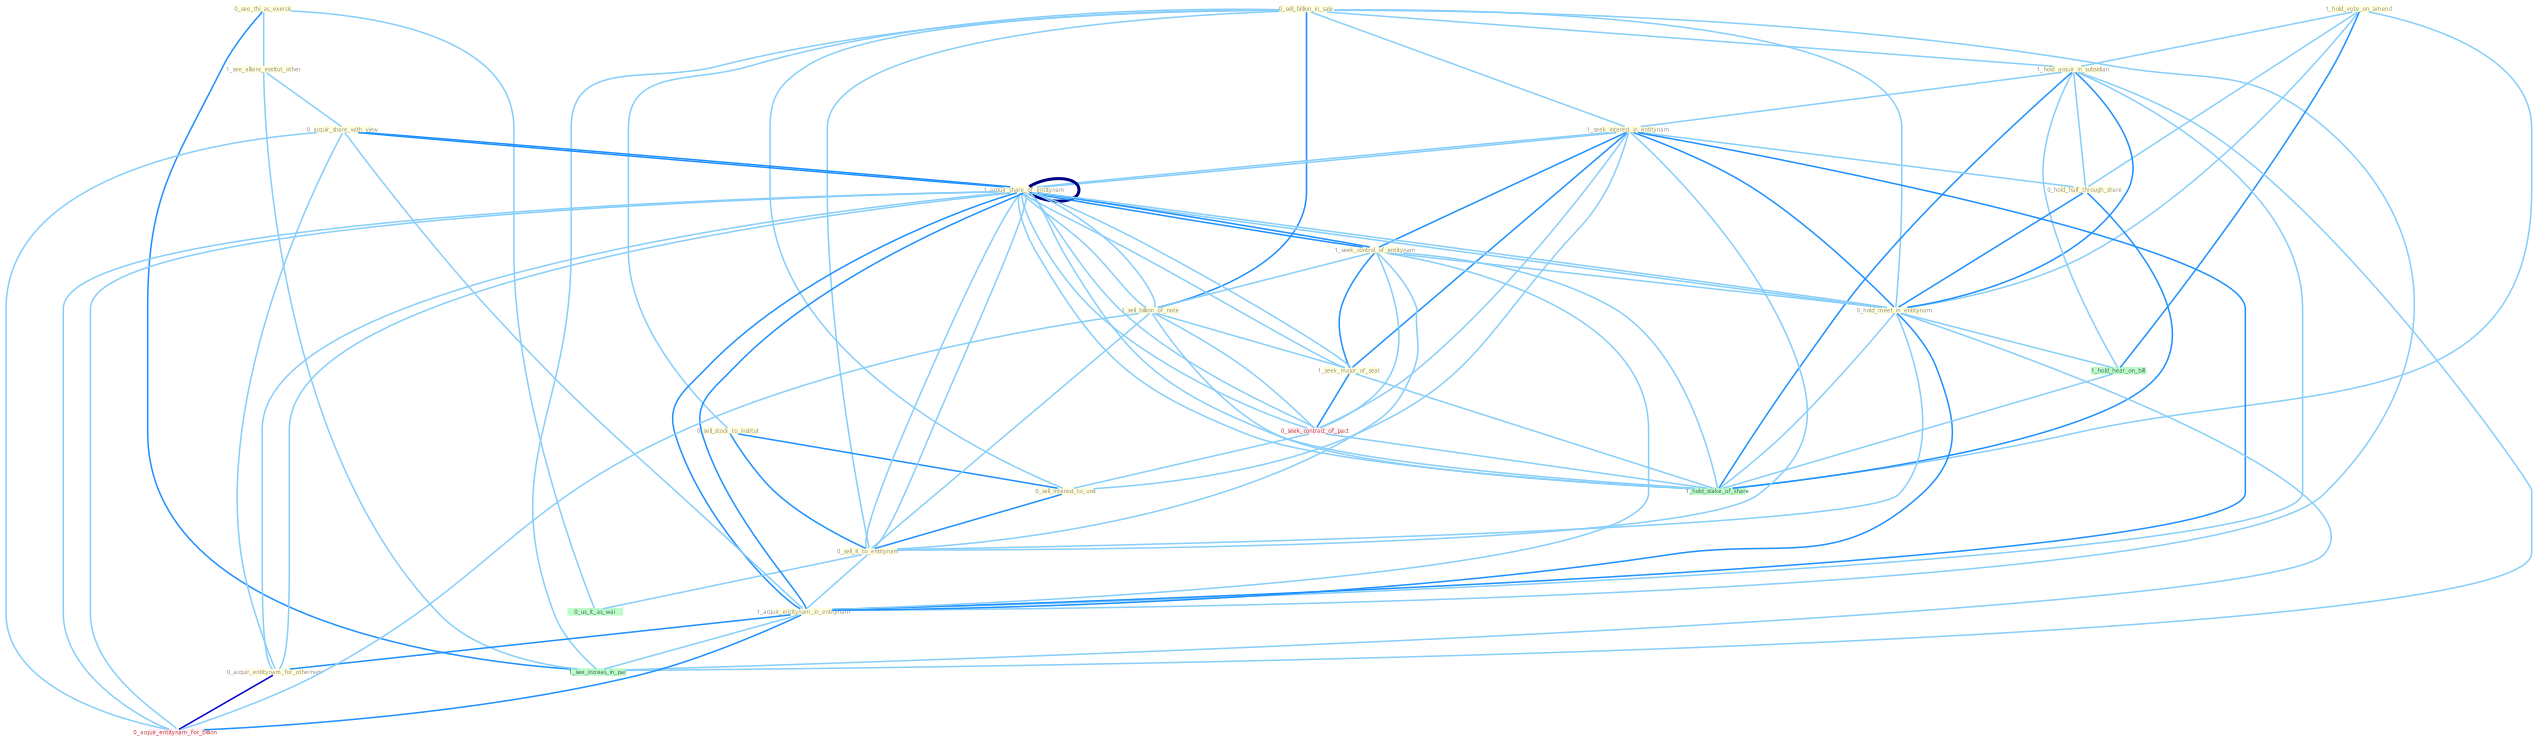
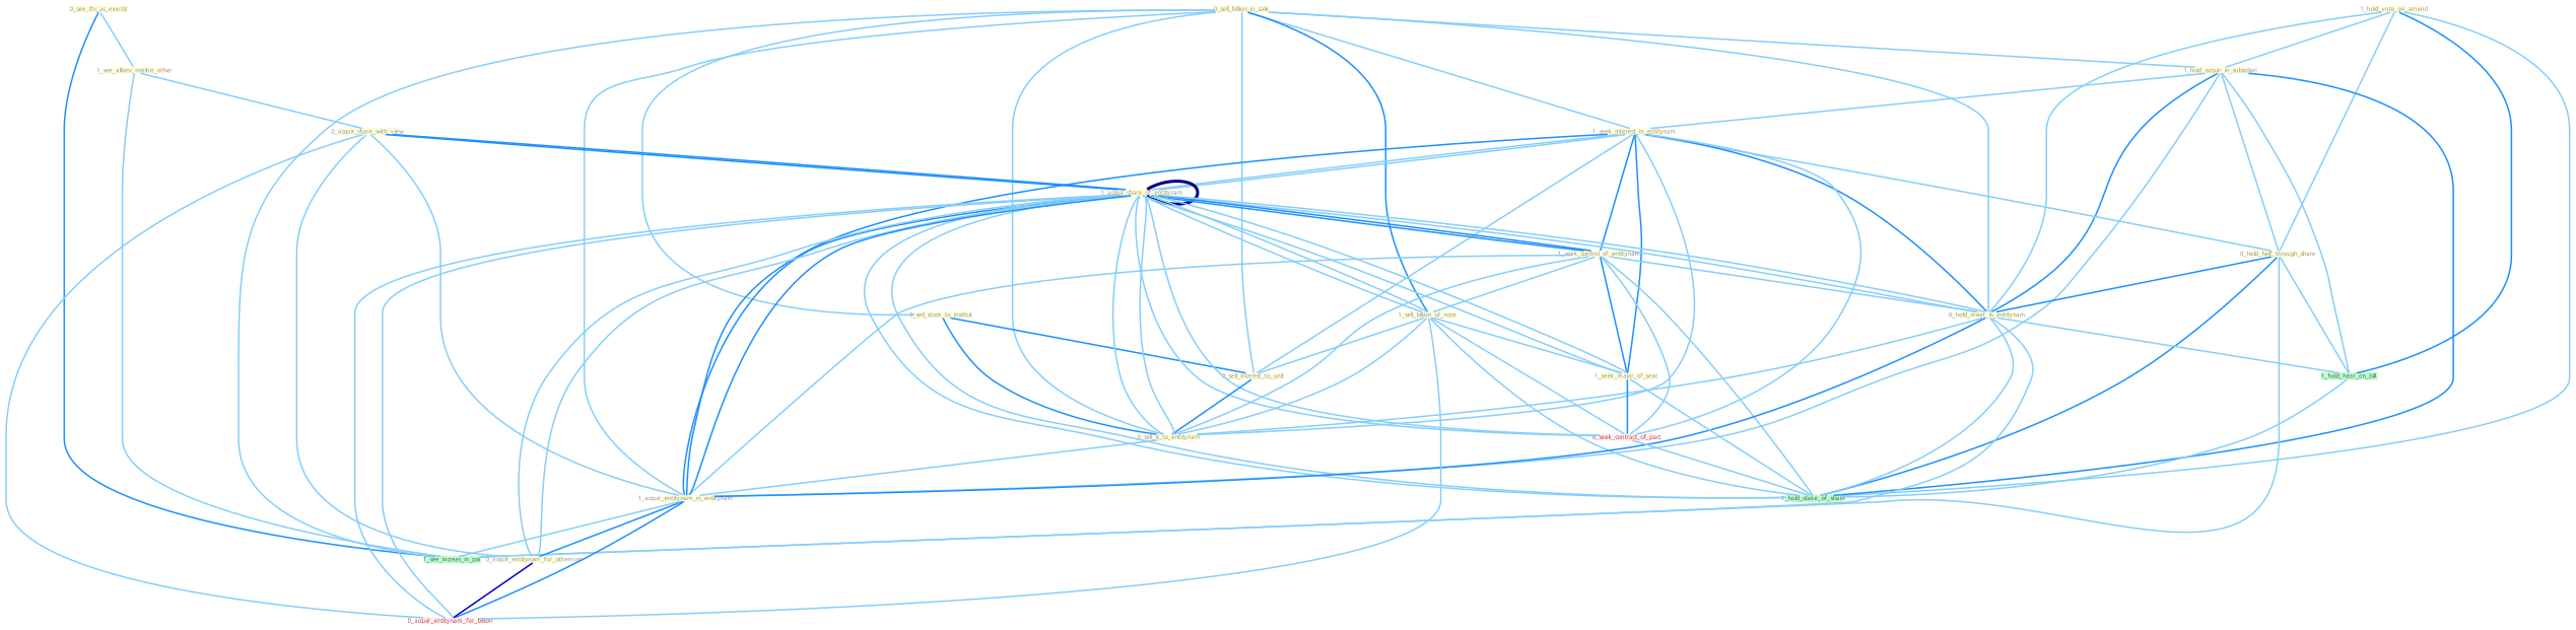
  graph {
    fontname=Ubuntu
    node [color="#ffffe0" fixedsize=true fontcolor="#8b7d6b" fontname=Ubuntu fontsize=4 shape=polygon style=filled]
    edge [color="#87cefa" fontname=Ubuntu w=1]
    "0_see_thi_as_exercis " [height=.06 width=.5]
    "0_sell_billion_in_sale " [height=.06 width=.5]
    "1_hold_vote_on_amend " [height=.06 width=.5]
    "0_sell_stock_to_institut " [height=.06 width=.5]
    n5 [height=.06 label="1_hold_acquir_in_subsidiari" width=.5]
    n6 [height=.06 label="1_see_allianc_institut_other" width=.5]
    "0_hold_half_through_share " [height=.06 width=.5]
    "1_seek_interest_in_entitynam " [height=.06 width=.5]
    "1_acquir_share_of_entitynam " [height=.06 width=.5]
    "1_seek_control_of_entitynam " [height=.06 width=.5]
    "1_sell_billion_of_note " [height=.06 width=.5]
    "0_hold_meet_in_entitynam " [height=.06 width=.5]
    "0_sell_interest_to_unit " [height=.06 width=.5]
    "0_sell_it_to_entitynam " [height=.06 width=.5]
    "1_acquir_entitynam_in_entitynam " [height=.06 width=.5]
    "1_seek_major_of_seat " [height=.06 width=.5]
    "0_acquir_share_with_view " [height=.06 width=.5]
    "0_acquir_entitynam_for_othernum " [height=.06 width=.5]
    "0_seek_contract_of_pact " [color="#fff0f5" fontcolor="#b22222" height=.06 width=.5]
    "0_acquir_entitynam_for_billion " [color="#fff0f5" fontcolor="#b22222" height=.06 width=.5]
-   "0_us_it_as_wai " [color="#BDFCC9" fontcolor="#2f4f4f" height=.06 width=.5]
    "1_see_increas_in_pai " [color="#BDFCC9" fontcolor="#2f4f4f" height=.06 width=.5]
    "1_hold_hear_on_bill " [color="#BDFCC9" fontcolor="#2f4f4f" height=.06 width=.5]
    "1_hold_stake_of_share " [color="#BDFCC9" fontcolor="#2f4f4f" height=.06 width=.5]
    subgraph sub_1 {
      "0_see_thi_as_exercis "
      "0_sell_billion_in_sale "
      "1_hold_vote_on_amend "
      "0_sell_stock_to_institut "
      n5
      n6
      "0_hold_half_through_share "
      "1_seek_interest_in_entitynam "
      "1_acquir_share_of_entitynam "
      "1_seek_control_of_entitynam "
      "1_sell_billion_of_note "
      "0_hold_meet_in_entitynam "
      "0_sell_interest_to_unit "
      "0_sell_it_to_entitynam "
      "1_acquir_entitynam_in_entitynam "
      "1_seek_major_of_seat "
      "0_acquir_share_with_view "
      "0_acquir_entitynam_for_othernum "
    }
    subgraph sub_2 {
      "0_seek_contract_of_pact "
      "0_acquir_entitynam_for_billion "
    }
    "0_see_thi_as_exercis " -- n6
-   "0_see_thi_as_exercis " -- "0_us_it_as_wai "
    "0_see_thi_as_exercis " -- "1_see_increas_in_pai " [color="#1e90ff"]
    "0_sell_billion_in_sale " -- "0_sell_stock_to_institut "
    "0_sell_billion_in_sale " -- n5
    "0_sell_billion_in_sale " -- "1_seek_interest_in_entitynam "
    "0_sell_billion_in_sale " -- "1_sell_billion_of_note " [color="#1e90ff" w=2]
    "0_sell_billion_in_sale " -- "0_hold_meet_in_entitynam "
    "0_sell_billion_in_sale " -- "0_sell_interest_to_unit "
    "0_sell_billion_in_sale " -- "0_sell_it_to_entitynam "
    "0_sell_billion_in_sale " -- "1_acquir_entitynam_in_entitynam "
    "0_sell_billion_in_sale " -- "1_see_increas_in_pai "
    "1_hold_vote_on_amend " -- n5
    "1_hold_vote_on_amend " -- "0_hold_half_through_share "
    "1_hold_vote_on_amend " -- "0_hold_meet_in_entitynam "
    "1_hold_vote_on_amend " -- "1_hold_hear_on_bill " [color="#1e90ff" w=2]
    "1_hold_vote_on_amend " -- "1_hold_stake_of_share "
    "0_sell_stock_to_institut " -- "0_sell_interest_to_unit " [color="#1e90ff" w=2]
    "0_sell_stock_to_institut " -- "0_sell_it_to_entitynam " [color="#1e90ff" w=2]
    n5 -- "0_hold_half_through_share "
    n5 -- "1_seek_interest_in_entitynam "
    n5 -- "0_hold_meet_in_entitynam " [color="#1e90ff" w=2]
    n5 -- "1_acquir_entitynam_in_entitynam "
-   n5 -- "1_see_increas_in_pai "
+   "0_hold_half_through_share " -- "1_see_increas_in_pai "
    n5 -- "1_hold_hear_on_bill "
    n5 -- "1_hold_stake_of_share " [color="#1e90ff" w=2]
    n6 -- "0_acquir_share_with_view "
    n6 -- "1_see_increas_in_pai "
    "0_hold_half_through_share " -- "0_hold_meet_in_entitynam " [color="#1e90ff"]
+   "0_hold_half_through_share " -- "1_hold_hear_on_bill "
    "0_hold_half_through_share " -- "1_hold_stake_of_share " [color="#1e90ff" w=2]
    "1_seek_interest_in_entitynam " -- "0_hold_half_through_share "
    "1_seek_interest_in_entitynam " -- "1_acquir_share_of_entitynam "
    "1_seek_interest_in_entitynam " -- "1_acquir_share_of_entitynam "
    "1_seek_interest_in_entitynam " -- "1_seek_control_of_entitynam " [color="#1e90ff" w=2]
    "1_seek_interest_in_entitynam " -- "0_hold_meet_in_entitynam " [color="#1e90ff" w=2]
    "1_seek_interest_in_entitynam " -- "0_sell_interest_to_unit "
    "1_seek_interest_in_entitynam " -- "0_sell_it_to_entitynam "
    "1_seek_interest_in_entitynam " -- "1_acquir_entitynam_in_entitynam " [color="#1e90ff" w=2]
    "1_seek_interest_in_entitynam " -- "1_seek_major_of_seat " [color="#1e90ff"]
    "1_seek_interest_in_entitynam " -- "0_seek_contract_of_pact "
    "1_acquir_share_of_entitynam " -- "1_acquir_share_of_entitynam " [color="#000080" style=bold w=4]
    "1_acquir_share_of_entitynam " -- "1_seek_control_of_entitynam " [color="#1e90ff" w=2]
    "1_acquir_share_of_entitynam " -- "1_sell_billion_of_note "
    "1_acquir_share_of_entitynam " -- "0_hold_meet_in_entitynam "
    "1_acquir_share_of_entitynam " -- "0_sell_it_to_entitynam "
    "1_acquir_share_of_entitynam " -- "1_acquir_entitynam_in_entitynam " [color="#1e90ff" w=2]
    "1_acquir_share_of_entitynam " -- "1_seek_major_of_seat "
    "1_acquir_share_of_entitynam " -- "0_acquir_share_with_view " [color="#1e90ff" w=2]
    "1_acquir_share_of_entitynam " -- "0_acquir_entitynam_for_othernum "
    "1_acquir_share_of_entitynam " -- "0_acquir_entitynam_for_othernum "
    "1_acquir_share_of_entitynam " -- "0_seek_contract_of_pact "
    "1_acquir_share_of_entitynam " -- "0_seek_contract_of_pact "
    "1_acquir_share_of_entitynam " -- "0_acquir_entitynam_for_billion "
    "1_acquir_share_of_entitynam " -- "0_acquir_entitynam_for_billion "
    "1_acquir_share_of_entitynam " -- "1_hold_stake_of_share "
    "1_acquir_share_of_entitynam " -- "1_hold_stake_of_share "
    "1_seek_control_of_entitynam " -- "1_acquir_share_of_entitynam " [color="#1e90ff" w=2]
    "1_seek_control_of_entitynam " -- "1_sell_billion_of_note "
    "1_seek_control_of_entitynam " -- "0_hold_meet_in_entitynam "
    "1_seek_control_of_entitynam " -- "0_sell_it_to_entitynam "
    "1_seek_control_of_entitynam " -- "1_acquir_entitynam_in_entitynam "
    "1_seek_control_of_entitynam " -- "1_seek_major_of_seat " [color="#1e90ff" w=2]
    "1_seek_control_of_entitynam " -- "0_seek_contract_of_pact " [w=2]
    "1_seek_control_of_entitynam " -- "1_hold_stake_of_share "
    "1_sell_billion_of_note " -- "1_acquir_share_of_entitynam "
-   "0_seek_contract_of_pact " -- "0_sell_interest_to_unit "
+   "1_sell_billion_of_note " -- "0_sell_interest_to_unit "
    "1_sell_billion_of_note " -- "0_sell_it_to_entitynam "
    "1_sell_billion_of_note " -- "1_seek_major_of_seat "
    "1_sell_billion_of_note " -- "0_seek_contract_of_pact "
    "1_sell_billion_of_note " -- "1_hold_stake_of_share "
    "0_hold_meet_in_entitynam " -- "1_acquir_share_of_entitynam "
    "0_hold_meet_in_entitynam " -- "0_sell_it_to_entitynam "
    "0_hold_meet_in_entitynam " -- "1_acquir_entitynam_in_entitynam " [color="#1e90ff" w=2]
    "0_hold_meet_in_entitynam " -- "1_see_increas_in_pai "
    "0_hold_meet_in_entitynam " -- "1_hold_hear_on_bill "
    "0_hold_meet_in_entitynam " -- "1_hold_stake_of_share "
    "0_sell_interest_to_unit " -- "0_sell_it_to_entitynam " [color="#1e90ff" w=2]
    "0_sell_it_to_entitynam " -- "1_acquir_share_of_entitynam "
    "0_sell_it_to_entitynam " -- "1_acquir_entitynam_in_entitynam "
-   "0_sell_it_to_entitynam " -- "0_us_it_as_wai "
    "1_acquir_entitynam_in_entitynam " -- "1_acquir_share_of_entitynam " [color="#1e90ff" w=2]
    "1_acquir_entitynam_in_entitynam " -- "0_acquir_share_with_view "
    "1_acquir_entitynam_in_entitynam " -- "0_acquir_entitynam_for_othernum " [color="#1e90ff" w=2]
    "1_acquir_entitynam_in_entitynam " -- "0_acquir_entitynam_for_billion " [color="#1e90ff" w=2]
    "1_acquir_entitynam_in_entitynam " -- "1_see_increas_in_pai "
    "1_seek_major_of_seat " -- "1_acquir_share_of_entitynam "
    "1_seek_major_of_seat " -- "0_seek_contract_of_pact " [color="#1e90ff" w=2]
    "1_seek_major_of_seat " -- "1_hold_stake_of_share "
    "0_acquir_share_with_view " -- "1_acquir_share_of_entitynam " [color="#1e90ff" w=2]
    "0_acquir_share_with_view " -- "0_acquir_entitynam_for_othernum "
    "0_acquir_share_with_view " -- "0_acquir_entitynam_for_billion "
    "0_acquir_entitynam_for_othernum " -- "0_acquir_entitynam_for_billion " [color="#0000cd" w=3]
    "0_seek_contract_of_pact " -- "1_hold_stake_of_share "
    "0_acquir_entitynam_for_billion " -- "1_sell_billion_of_note "
    "1_hold_hear_on_bill " -- "1_hold_stake_of_share "
  }
